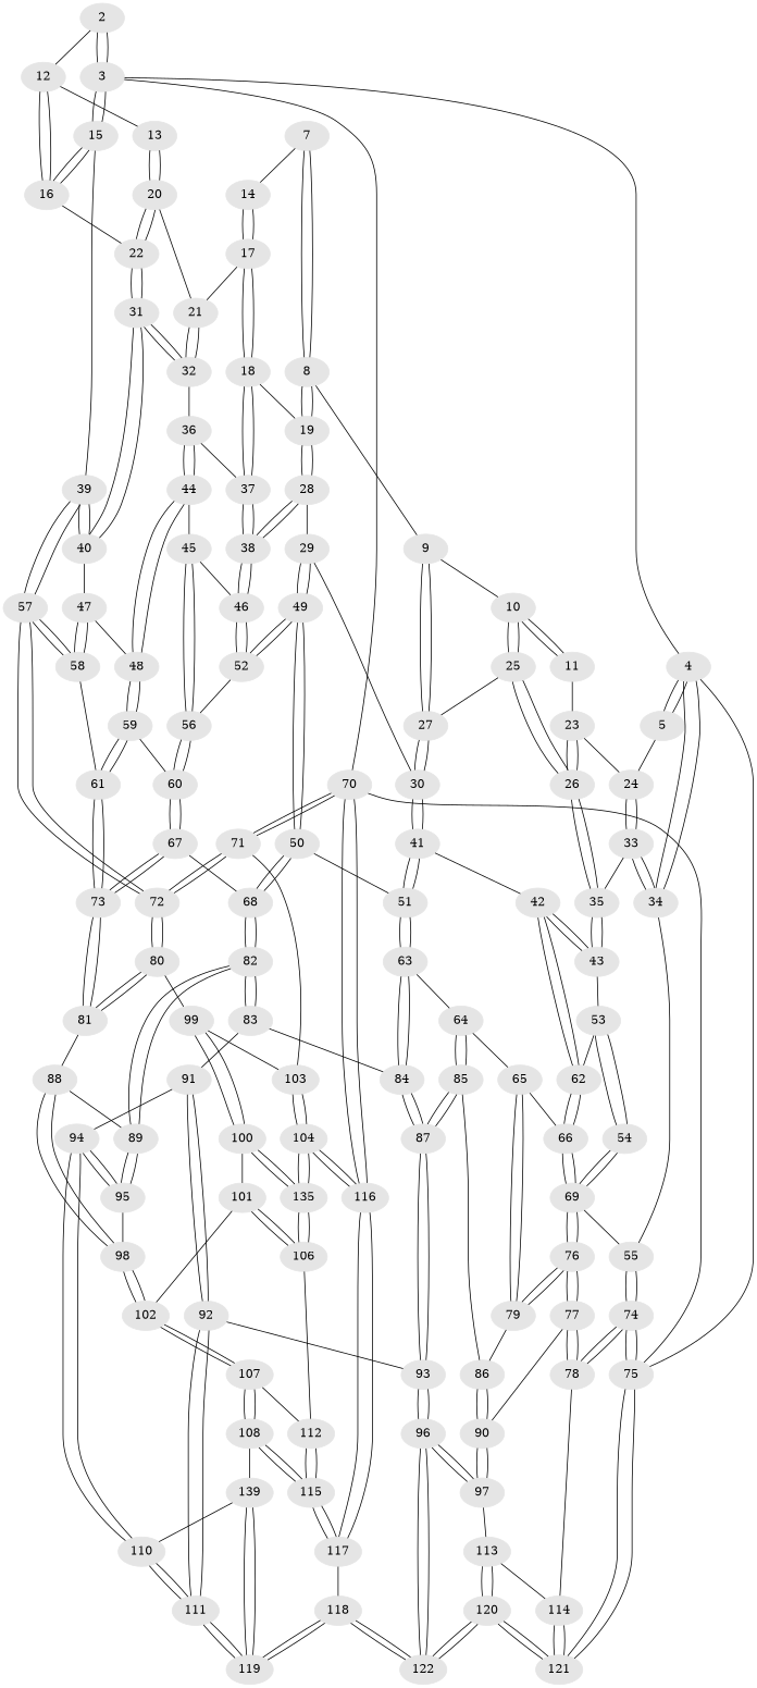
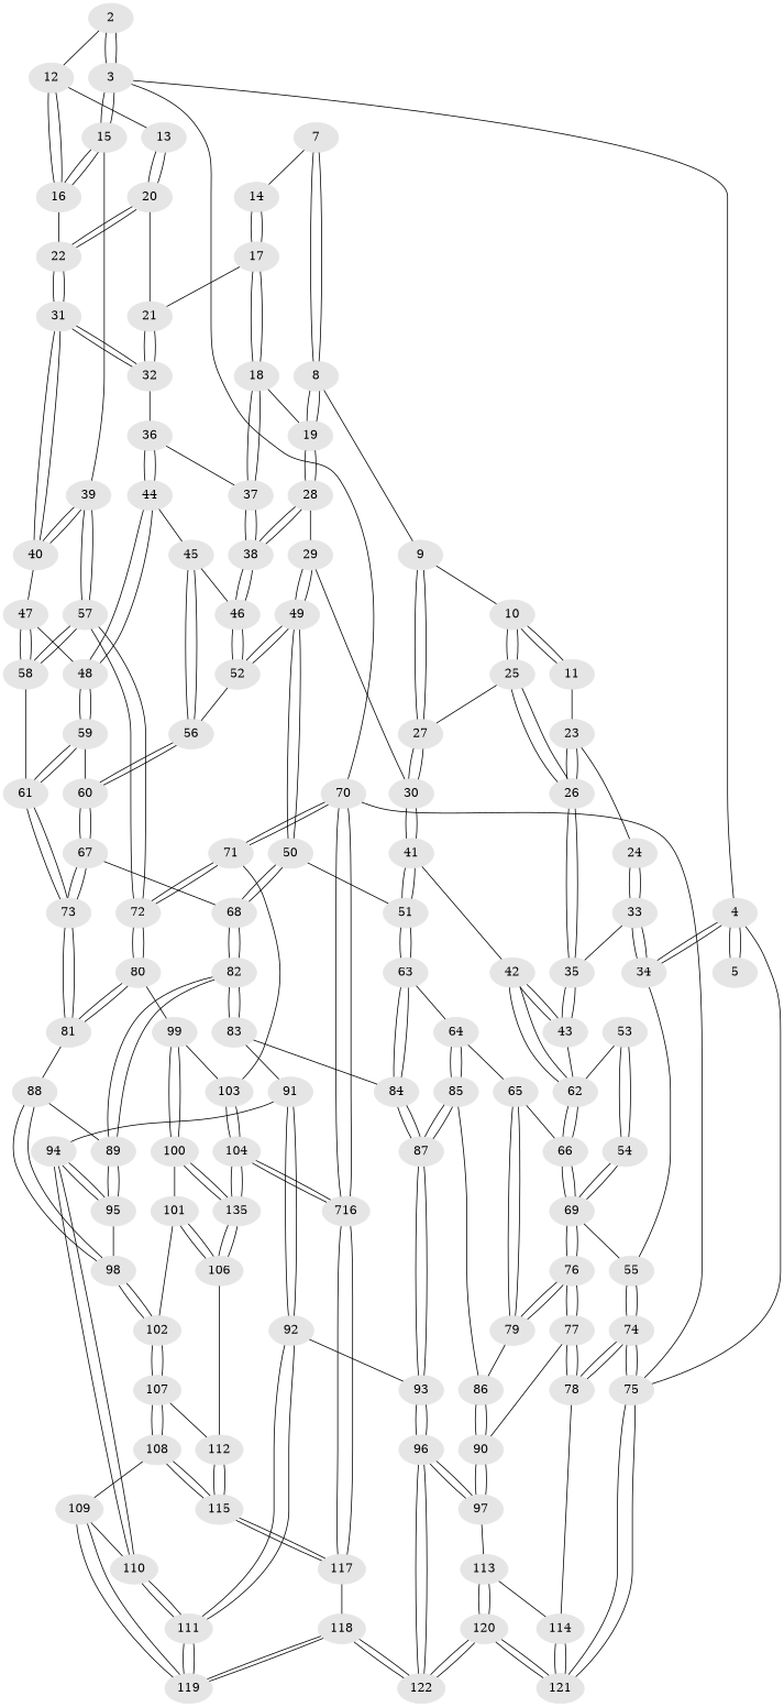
  graph {
    node [color=gray90 style=filled]
    2
    3
    12
    7
    8
    14
    4
    15
    70
    13
    16
    5
    34
    75
    39
    71
-   116
+   116 [label=716]
    24
    55
    121
    33
    11
    23
    9
    19
    17
    10
    27
    28
    25
    30
    26
    20
    22
    21
    18
    40
    57
    31
    37
    32
    38
    29
    36
    35
    43
    41
    49
    46
    52
    50
    42
    51
    47
    44
    74
    53
    45
    48
    58
    72
    62
    63
    66
    54
    56
    59
    60
    61
    68
    82
    64
    84
    69
    76
    78
    67
    80
    73
    81
    65
    85
    87
    79
    86
    83
    89
    77
    103
    117
    104
    99
    88
    114
    90
    97
    100
    98
    91
    95
    92
    94
    93
    96
    102
    113
    111
    110
    119
    122
    120
    107
    101
    n114 [label=135]
    106
    112
    108
    115
-   109 [label=139]
+   109
    118
    2 -- 3
    2 -- 3
    2 -- 12
    3 -- 4
    3 -- 15
    3 -- 15
    3 -- 70
    12 -- 13
    12 -- 16
    12 -- 16
    7 -- 8
    7 -- 8
    7 -- 14
    8 -- 9
    8 -- 19
    8 -- 19
    14 -- 17
    14 -- 17
    4 -- 5
    4 -- 5
    4 -- 34
    4 -- 34
    4 -- 75
    15 -- 16
    15 -- 16
    15 -- 39
    70 -- 75
    70 -- 71
    70 -- 71
    70 -- 116
    70 -- 116
    13 -- 20
    13 -- 20
    16 -- 22
-   5 -- 24
    34 -- 55
    75 -- 121
    75 -- 121
    39 -- 40
    39 -- 40
    39 -- 57
    39 -- 57
    71 -- 72
    71 -- 72
    71 -- 103
    116 -- 117
    116 -- 117
    24 -- 33
    24 -- 33
    55 -- 74
    55 -- 74
    33 -- 34
    33 -- 34
    33 -- 35
    11 -- 23
    23 -- 24
    23 -- 26
    23 -- 26
    9 -- 10
    9 -- 27
    9 -- 27
    19 -- 28
    19 -- 28
    17 -- 21
    17 -- 18
    17 -- 18
    10 -- 11
    10 -- 11
    10 -- 25
    10 -- 25
    27 -- 30
    27 -- 30
    28 -- 38
    28 -- 38
    28 -- 29
    25 -- 27
    25 -- 26
    25 -- 26
    30 -- 41
    30 -- 41
    26 -- 35
    26 -- 35
    20 -- 22
    20 -- 22
    20 -- 21
    22 -- 31
    22 -- 31
    21 -- 32
    21 -- 32
    18 -- 19
    18 -- 37
    18 -- 37
    40 -- 47
    57 -- 58
    57 -- 58
    57 -- 72
    57 -- 72
    31 -- 40
    31 -- 40
    31 -- 32
    31 -- 32
    37 -- 38
    37 -- 38
    32 -- 36
    38 -- 46
    38 -- 46
    29 -- 30
    29 -- 49
    29 -- 49
    36 -- 37
    36 -- 44
    36 -- 44
    35 -- 43
    35 -- 43
-   43 -- 53
+   43 -- 62
    41 -- 42
    41 -- 51
    41 -- 51
    49 -- 52
    49 -- 52
    49 -- 50
    49 -- 50
    46 -- 52
    46 -- 52
    52 -- 56
    50 -- 51
    50 -- 68
    50 -- 68
    42 -- 43
    42 -- 43
    42 -- 62
    42 -- 62
    51 -- 63
    51 -- 63
    47 -- 48
    47 -- 58
    47 -- 58
    44 -- 45
    44 -- 48
    44 -- 48
    74 -- 75
    74 -- 75
    74 -- 78
    74 -- 78
    53 -- 62
    53 -- 54
    53 -- 54
    45 -- 46
    45 -- 56
    45 -- 56
    48 -- 59
    48 -- 59
    58 -- 61
    72 -- 80
    72 -- 80
    62 -- 66
    62 -- 66
    63 -- 64
    63 -- 84
    63 -- 84
    66 -- 69
    66 -- 69
    54 -- 69
    54 -- 69
    56 -- 60
    56 -- 60
    59 -- 60
    59 -- 61
    59 -- 61
    60 -- 67
    60 -- 67
    61 -- 73
    61 -- 73
    68 -- 82
    68 -- 82
    82 -- 83
    82 -- 83
    82 -- 89
    82 -- 89
    64 -- 65
    64 -- 85
    64 -- 85
    84 -- 87
    84 -- 87
    69 -- 55
    69 -- 76
    69 -- 76
    76 -- 79
    76 -- 79
    76 -- 77
    76 -- 77
    78 -- 114
    67 -- 68
    67 -- 73
    67 -- 73
    80 -- 81
    80 -- 81
    80 -- 99
    73 -- 81
    73 -- 81
    81 -- 88
    65 -- 66
    65 -- 79
    65 -- 79
    85 -- 87
    85 -- 87
    85 -- 86
    87 -- 93
    87 -- 93
    79 -- 86
    86 -- 90
    86 -- 90
    83 -- 84
    83 -- 91
    89 -- 95
    89 -- 95
    77 -- 78
    77 -- 78
    77 -- 90
    103 -- 104
    103 -- 104
    117 -- 118
    104 -- 116
    104 -- 116
    104 -- n114
    104 -- n114
    99 -- 103
    99 -- 100
    99 -- 100
    88 -- 89
    88 -- 98
    88 -- 98
    114 -- 121
    114 -- 121
    90 -- 97
    90 -- 97
    97 -- 113
    100 -- 101
    100 -- n114
    100 -- n114
    98 -- 102
    98 -- 102
    91 -- 92
    91 -- 92
    91 -- 94
    95 -- 98
    92 -- 93
    92 -- 111
    92 -- 111
    94 -- 95
    94 -- 95
    94 -- 110
    94 -- 110
    93 -- 96
    93 -- 96
    96 -- 97
    96 -- 97
    96 -- 122
    96 -- 122
    102 -- 107
    102 -- 107
    113 -- 114
    113 -- 120
    113 -- 120
    111 -- 119
    111 -- 119
    110 -- 111
    110 -- 111
    120 -- 121
    120 -- 121
    120 -- 122
    120 -- 122
    107 -- 112
    107 -- 108
    107 -- 108
    101 -- 102
    101 -- 106
    101 -- 106
    n114 -- 106
    n114 -- 106
    106 -- 112
    112 -- 115
    112 -- 115
    108 -- 115
    108 -- 115
    108 -- 109
    115 -- 117
    115 -- 117
    109 -- 110
    109 -- 119
    109 -- 119
    118 -- 119
    118 -- 119
    118 -- 122
    118 -- 122
  }
